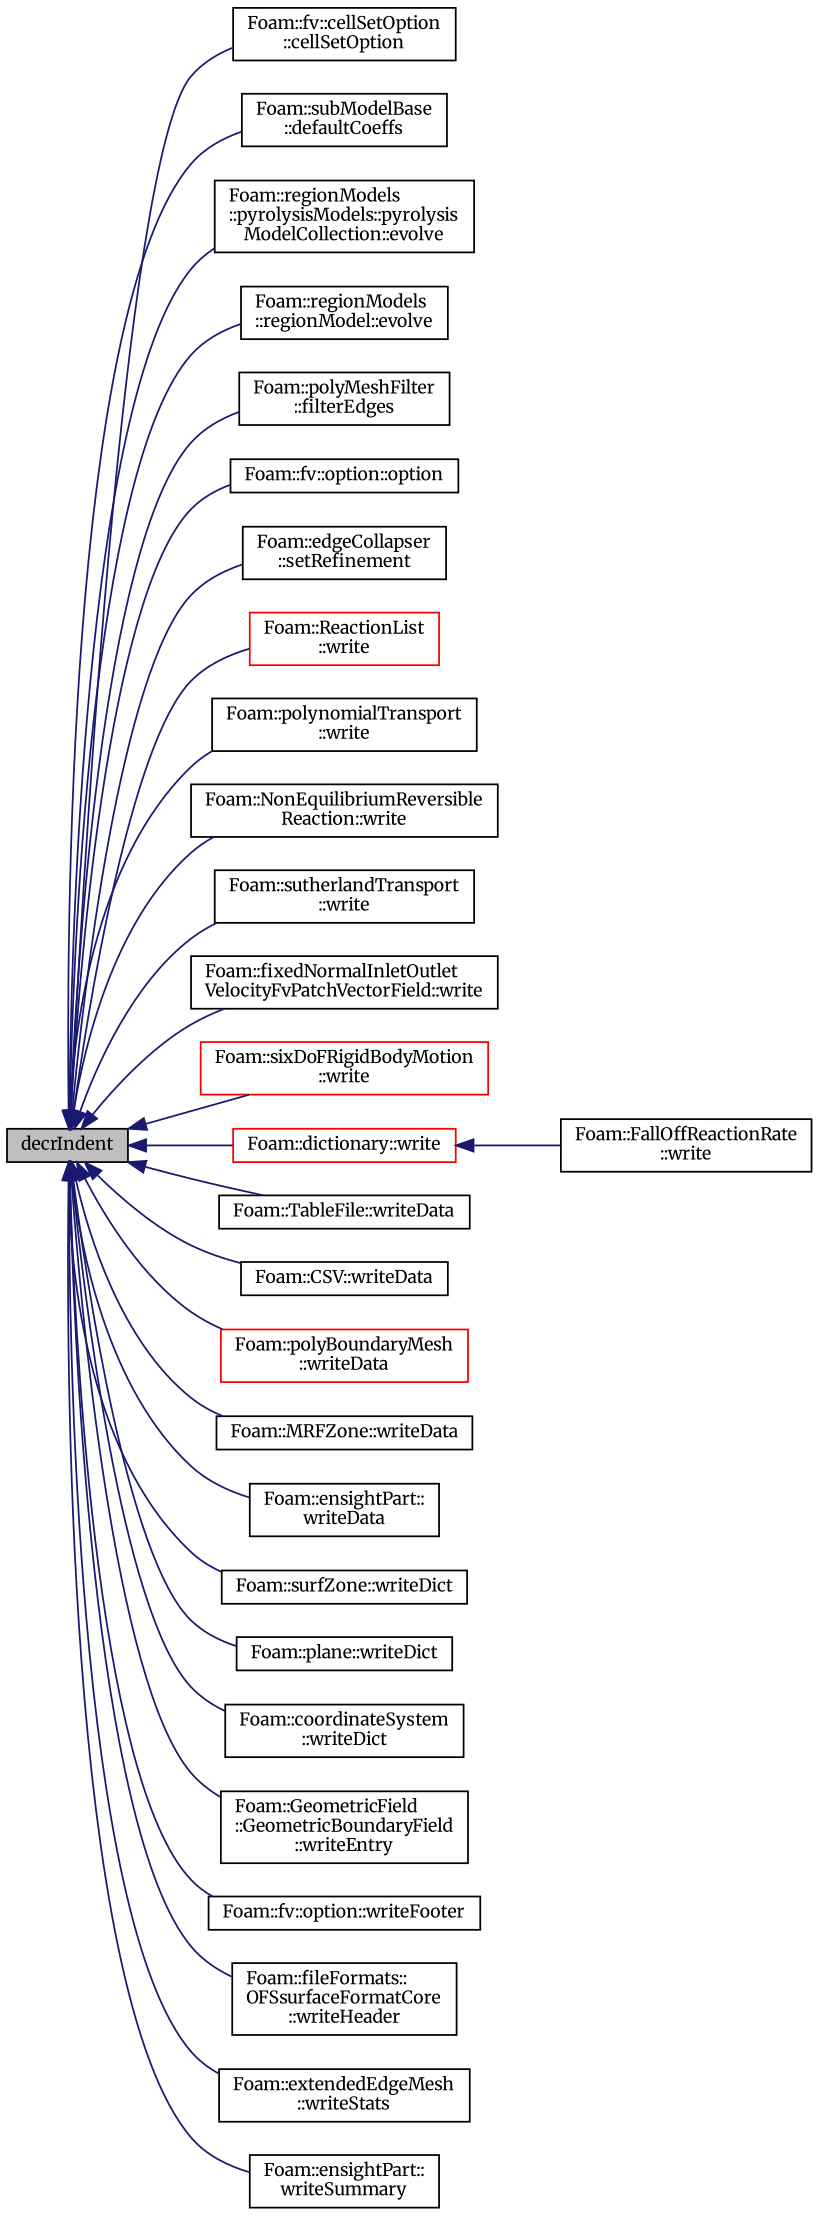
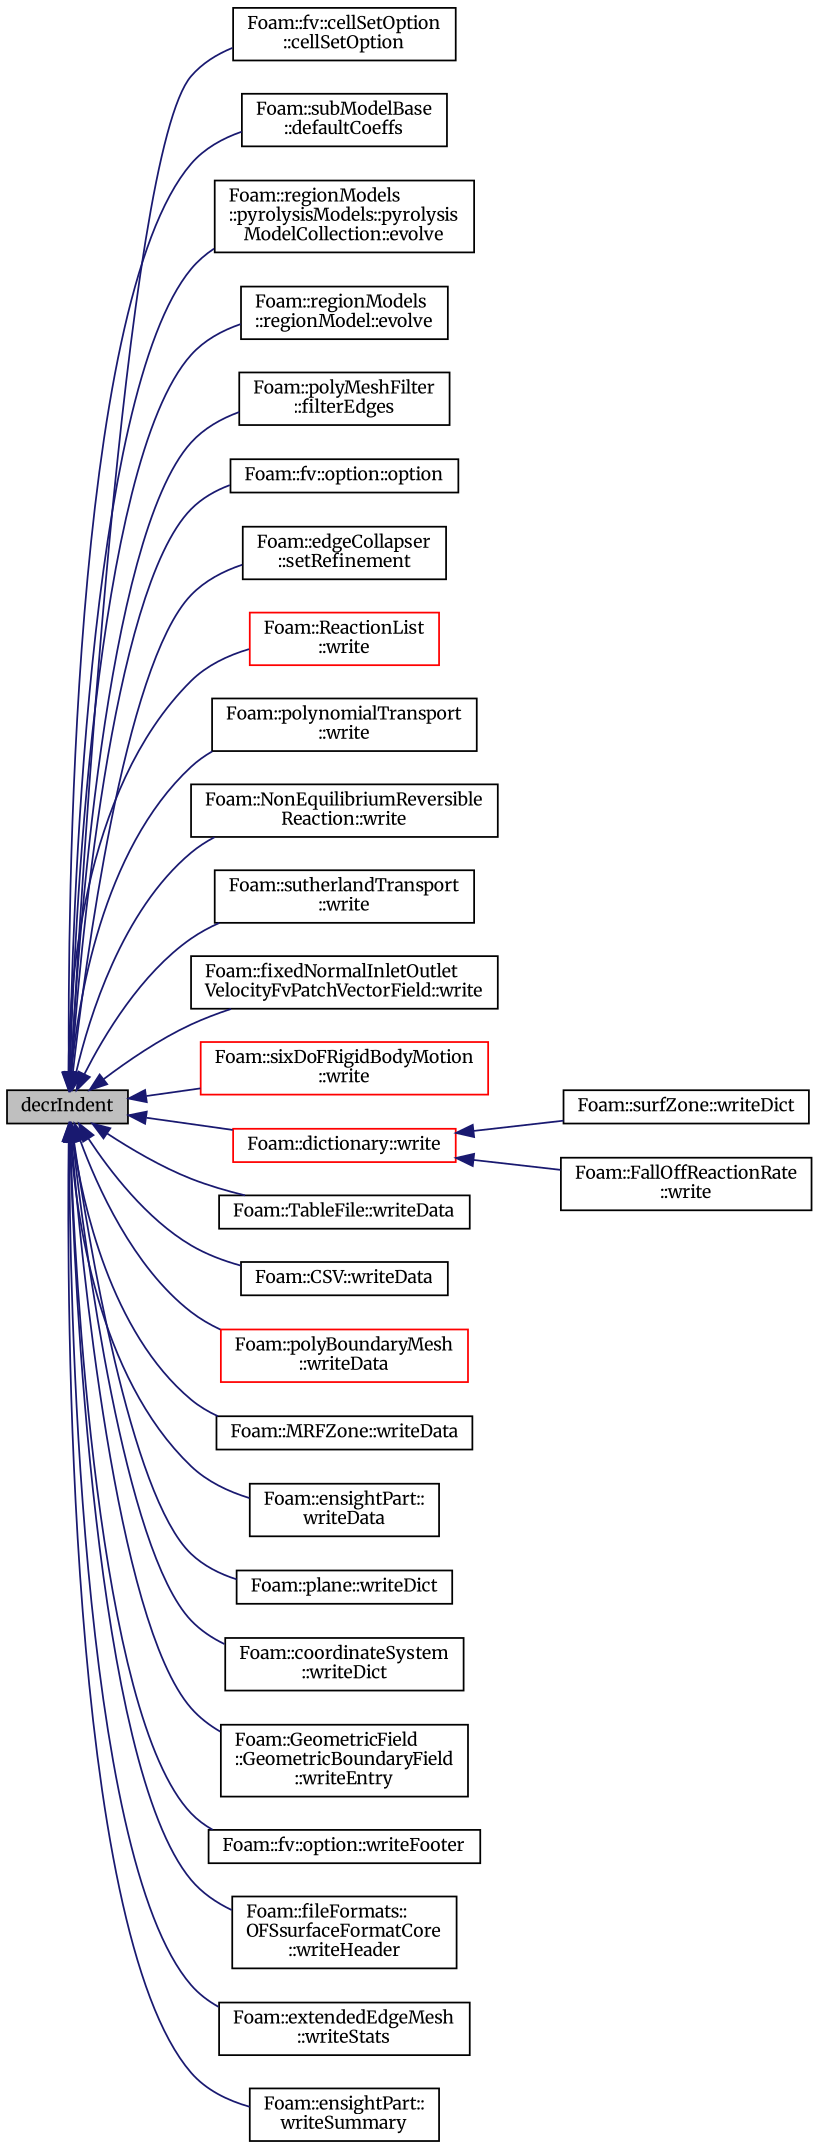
  digraph {
    fontname=Merriweather
    rankdir=LR
    node [color=black fontname=Merriweather fontsize=10 shape=record]
    edge [color=midnightblue dir=back fontname=Merriweather fontsize=10 labelfontname=Helvetica labelfontsize=10 style=solid]
    n1 [fillcolor=grey75 fontcolor=black height=0.2 label=decrIndent style=filled width=0.4]
    n2 [height=0.2 label="Foam::fv::cellSetOption\l::cellSetOption" width=0.4]
    n3 [height=0.2 label="Foam::subModelBase\l::defaultCoeffs" width=0.4]
    n4 [height=0.2 label="Foam::regionModels\l::pyrolysisModels::pyrolysis\lModelCollection::evolve" width=0.4]
    n5 [height=0.2 label="Foam::regionModels\l::regionModel::evolve" width=0.4]
    n6 [height=0.2 label="Foam::polyMeshFilter\l::filterEdges" width=0.4]
    n7 [height=0.2 label="Foam::fv::option::option" width=0.4]
    n8 [height=0.2 label="Foam::edgeCollapser\l::setRefinement" width=0.4]
    n9 [color=red height=0.2 label="Foam::ReactionList\l::write" width=0.4]
    n10 [height=0.2 label="Foam::polynomialTransport\l::write" width=0.4]
    n11 [height=0.2 label="Foam::NonEquilibriumReversible\lReaction::write" width=0.4]
    n12 [height=0.2 label="Foam::sutherlandTransport\l::write" width=0.4]
    n13 [height=0.2 label="Foam::fixedNormalInletOutlet\lVelocityFvPatchVectorField::write" width=0.4]
    n14 [color=red height=0.2 label="Foam::sixDoFRigidBodyMotion\l::write" width=0.4]
    n15 [color=red height=0.2 label="Foam::dictionary::write" width=0.4]
    n16 [height=0.2 label="Foam::TableFile::writeData" width=0.4]
    n17 [height=0.2 label="Foam::CSV::writeData" width=0.4]
    n18 [color=red height=0.2 label="Foam::polyBoundaryMesh\l::writeData" width=0.4]
    n19 [height=0.2 label="Foam::MRFZone::writeData" width=0.4]
    n20 [height=0.2 label="Foam::ensightPart::\lwriteData" width=0.4]
    n21 [height=0.2 label="Foam::surfZone::writeDict" width=0.4]
    n22 [height=0.2 label="Foam::plane::writeDict" width=0.4]
    n23 [height=0.2 label="Foam::coordinateSystem\l::writeDict" width=0.4]
    n24 [height=0.2 label="Foam::GeometricField\l::GeometricBoundaryField\l::writeEntry" width=0.4]
    n25 [height=0.2 label="Foam::fv::option::writeFooter" width=0.4]
    n26 [height=0.2 label="Foam::fileFormats::\lOFSsurfaceFormatCore\l::writeHeader" width=0.4]
    n27 [height=0.2 label="Foam::extendedEdgeMesh\l::writeStats" width=0.4]
    n28 [height=0.2 label="Foam::ensightPart::\lwriteSummary" width=0.4]
    n29 [height=0.2 label="Foam::FallOffReactionRate\l::write" width=0.4]
    n1 -> n2
    n1 -> n3
    n1 -> n4
    n1 -> n5
    n1 -> n6
    n1 -> n7
    n1 -> n8
    n1 -> n9
    n1 -> n10
    n1 -> n11
    n1 -> n12
    n1 -> n13
    n1 -> n14
    n1 -> n15
    n1 -> n16
    n1 -> n17
    n1 -> n18
    n1 -> n19
    n1 -> n20
-   n1 -> n21
+   n15 -> n21
    n1 -> n22
    n1 -> n23
    n1 -> n24
    n1 -> n25
    n1 -> n26
    n1 -> n27
    n1 -> n28
    n15 -> n29
  }
